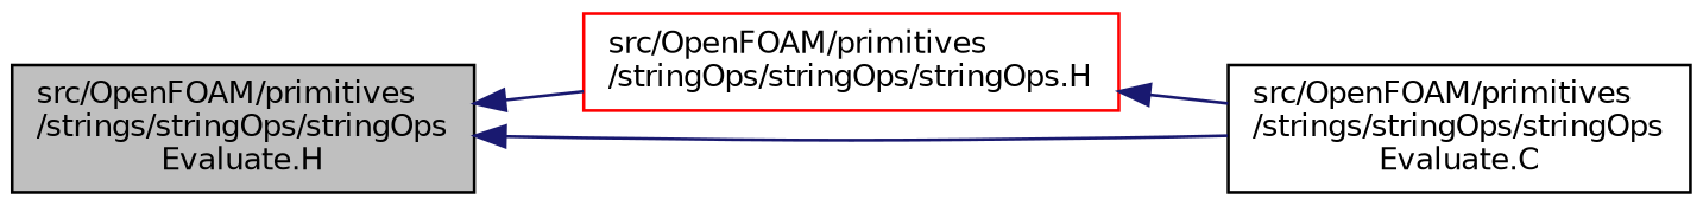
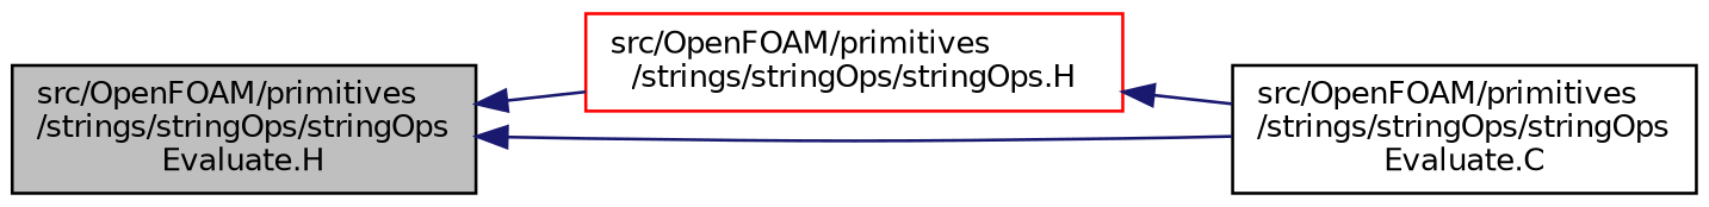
  digraph {
    rankdir=LR
    node [color=black fontname=Helvetica fontsize=10 shape=record]
    edge [color=midnightblue dir=back fontname=Helvetica fontsize=10 labelfontname=Helvetica labelfontsize=10 style=solid]
    n1 [fillcolor=grey75 fontcolor=black height=0.2 label="src/OpenFOAM/primitives\l/strings/stringOps/stringOps\lEvaluate.H" style=filled width=0.4]
-   n2 [color=red height=0.2 label="src/OpenFOAM/primitives\l/stringOps/stringOps/stringOps.H" width=0.4]
+   n2 [color=red height=0.2 label="src/OpenFOAM/primitives\l/strings/stringOps/stringOps.H" width=0.4]
    n3 [height=0.2 label="src/OpenFOAM/primitives\l/strings/stringOps/stringOps\lEvaluate.C" width=0.4]
    n1 -> n2
    n1 -> n3
    n2 -> n3
  }
